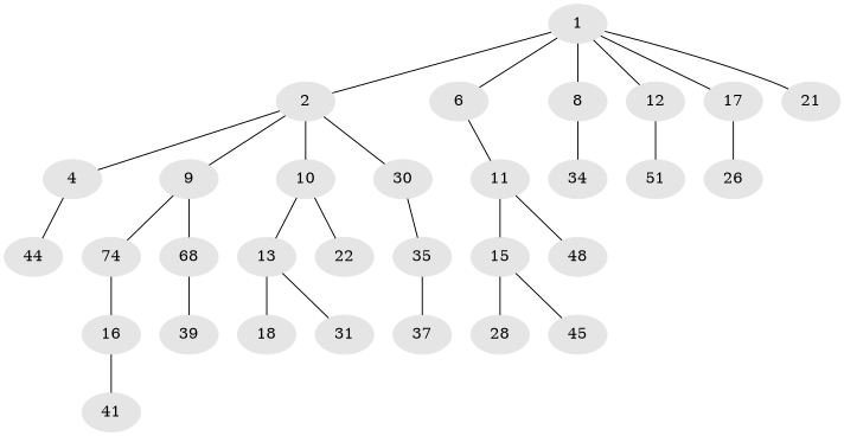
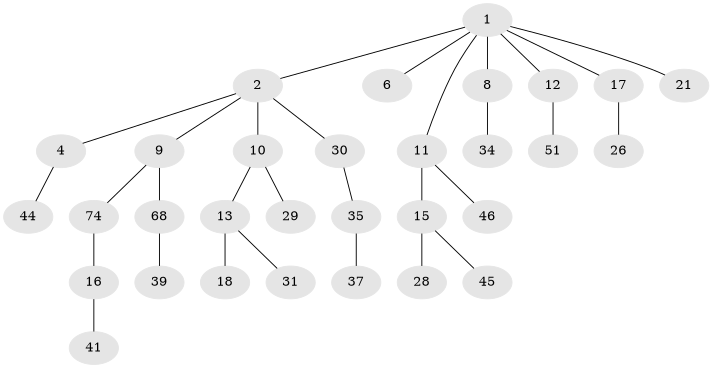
  graph {
    node [color=gray90 style=filled]
    1 [super="+3"]
    2 [super="+7"]
    6
    8
    11 [super="+23"]
    12 [super="+48"]
    17 [super="+19"]
    21
    4 [super="+5"]
    9 [super="+26"]
    10 [super="+24"]
    30
    34 [super="+42"]
    15 [super="+25"]
-   46 [label=48]
+   46
    51
    n17 [label=26]
    44
    n19 [label=74 super="+29"]
    n20 [label=68 super="+47"]
    13 [super="+33"]
-   22
+   22 [label=29]
    35 [super="+40"]
    16
    39
    18 [super="+49"]
    31 [super="+32"]
    37 [super="+43"]
    28
    45 [super="+50"]
    41
    1 -- 2
    1 -- 6
    1 -- 8
-   6 -- 11
+   1 -- 11
    1 -- 12
    1 -- 17
    1 -- 21
    2 -- 4
    2 -- 9
    2 -- 10
    2 -- 30
    8 -- 34
    11 -- 15
    11 -- 46
    12 -- 51
    17 -- n17
    4 -- 44
    9 -- n19
    9 -- n20
    10 -- 13
    10 -- 22
    30 -- 35
    15 -- 28
    15 -- 45
    n19 -- 16
    n20 -- 39
    13 -- 18
    13 -- 31
    35 -- 37
    16 -- 41
  }
